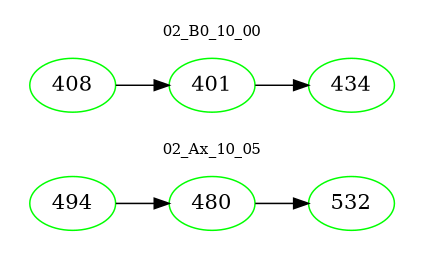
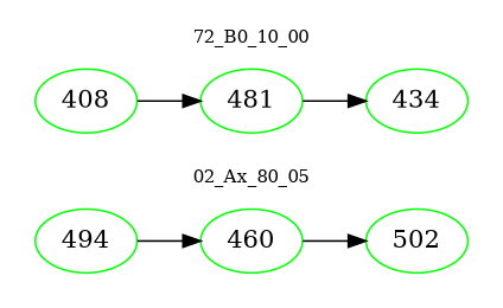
  digraph {
    rankdir=LR
    node [color=green]
    edge [color=black]
    n1 [label=494]
-   n2 [label=480]
-   n3 [label=532]
+   n2 [label=460]
+   n3 [label=502]
    n4 [label=408]
-   n5 [label=401]
+   n5 [label=481]
    n6 [label=434]
    subgraph cluster_1 {
      color=white
      fontsize=10
-     label="02_Ax_10_05"
+     label="02_Ax_80_05"
      n1
      n2
      n3
    }
    subgraph cluster_2 {
      color=white
      fontsize=10
-     label="02_B0_10_00"
+     label="72_B0_10_00"
      n4
      n5
      n6
    }
    n1 -> n2
    n2 -> n3
    n4 -> n5
    n5 -> n6
  }
